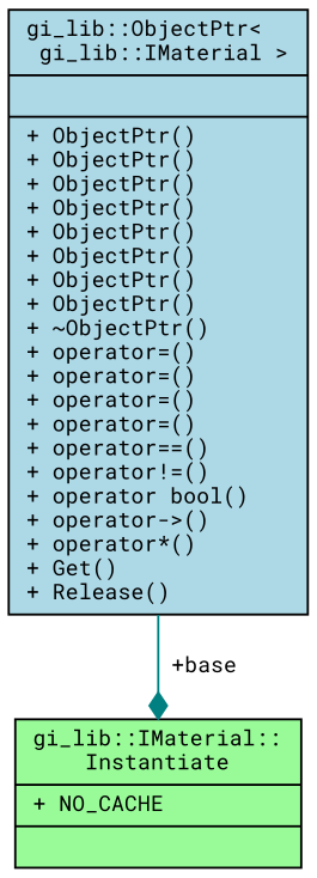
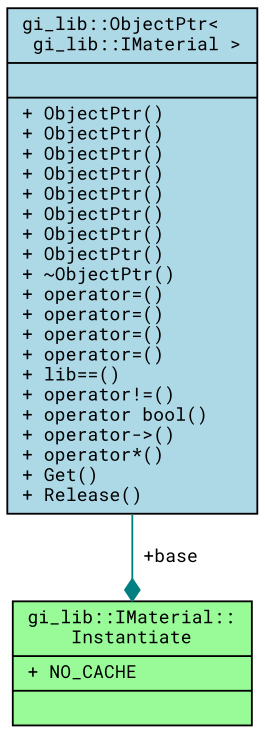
  digraph {
    fontname="Roboto Mono"
    node [color=black fontname="Roboto Mono" fontsize=10 shape=record style=filled]
    n1 [fillcolor=palegreen fontcolor=black height=0.2 label="{gi_lib::IMaterial::\lInstantiate\n|+ NO_CACHE\l|}" width=0.4]
-   n2 [fillcolor=lightblue height=0.2 label="{gi_lib::ObjectPtr\<\l gi_lib::IMaterial \>\n||+ ObjectPtr()\l+ ObjectPtr()\l+ ObjectPtr()\l+ ObjectPtr()\l+ ObjectPtr()\l+ ObjectPtr()\l+ ObjectPtr()\l+ ObjectPtr()\l+ ~ObjectPtr()\l+ operator=()\l+ operator=()\l+ operator=()\l+ operator=()\l+ operator==()\l+ operator!=()\l+ operator bool()\l+ operator-\>()\l+ operator*()\l+ Get()\l+ Release()\l}" width=0.4]
+   n2 [fillcolor=lightblue height=0.2 label="{gi_lib::ObjectPtr\<\l gi_lib::IMaterial \>\n||+ ObjectPtr()\l+ ObjectPtr()\l+ ObjectPtr()\l+ ObjectPtr()\l+ ObjectPtr()\l+ ObjectPtr()\l+ ObjectPtr()\l+ ObjectPtr()\l+ ~ObjectPtr()\l+ operator=()\l+ operator=()\l+ operator=()\l+ operator=()\l+ lib==()\l+ operator!=()\l+ operator bool()\l+ operator-\>()\l+ operator*()\l+ Get()\l+ Release()\l}" width=0.4]
    n2 -> n1 [arrowhead=diamond color=teal fontname="Roboto Mono" fontsize=10 label=" +base" labelfontname=Helvetica labelfontsize=10 style=solid]
  }
